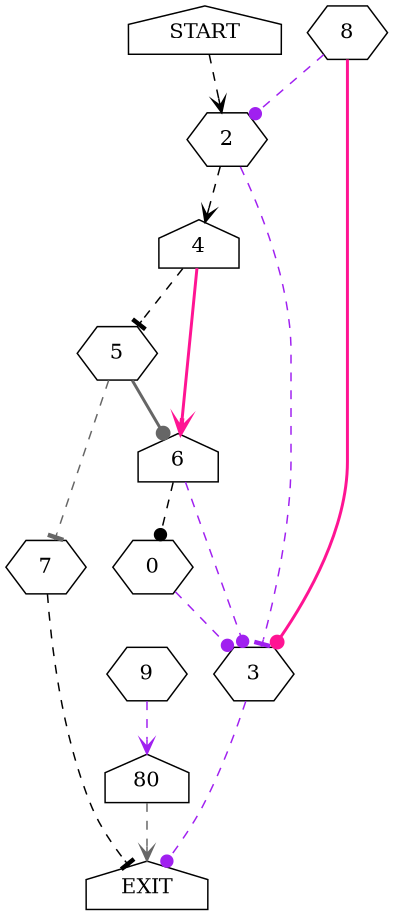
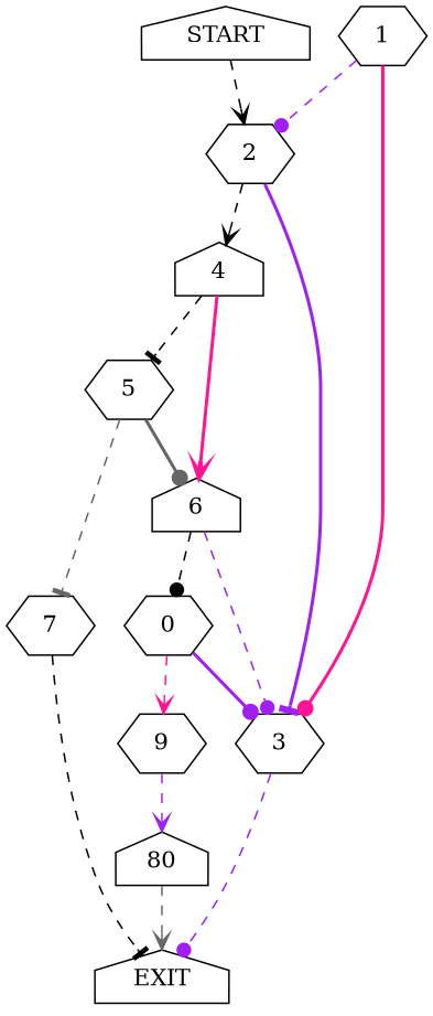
  digraph {
    node [shape=hexagon]
    edge [arrowhead=dot color=purple style=dashed]
    n1 [label=START shape=house]
    2
-   1 [label=8]
+   1
    3
    n5 [label=EXIT shape=house]
    4 [shape=house]
    5
    6 [shape=house]
    7
    n10 [label=0]
    9
    n12 [label=80 shape=house]
    n1 -> 2 [arrowhead=vee color=black]
-   2 -> 3 [arrowhead=tee]
+   2 -> 3 [arrowhead=tee style=bold]
    2 -> 4 [arrowhead=vee color=black]
    1 -> 2
    1 -> 3 [color=deeppink style=bold]
    3 -> n5
    4 -> 5 [arrowhead=tee color=black]
    4 -> 6 [arrowhead=vee color=deeppink style=bold]
    5 -> 6 [color=gray40 style=bold]
    5 -> 7 [arrowhead=tee color=gray40]
    6 -> 3
    6 -> n10 [color=black]
    7 -> n5 [arrowhead=tee color=black]
-   n10 -> 3
+   n10 -> 3 [style=bold]
+   n10 -> 9 [arrowhead=vee color=deeppink]
    9 -> n12 [arrowhead=vee]
    n12 -> n5 [arrowhead=vee color=gray40]
  }
